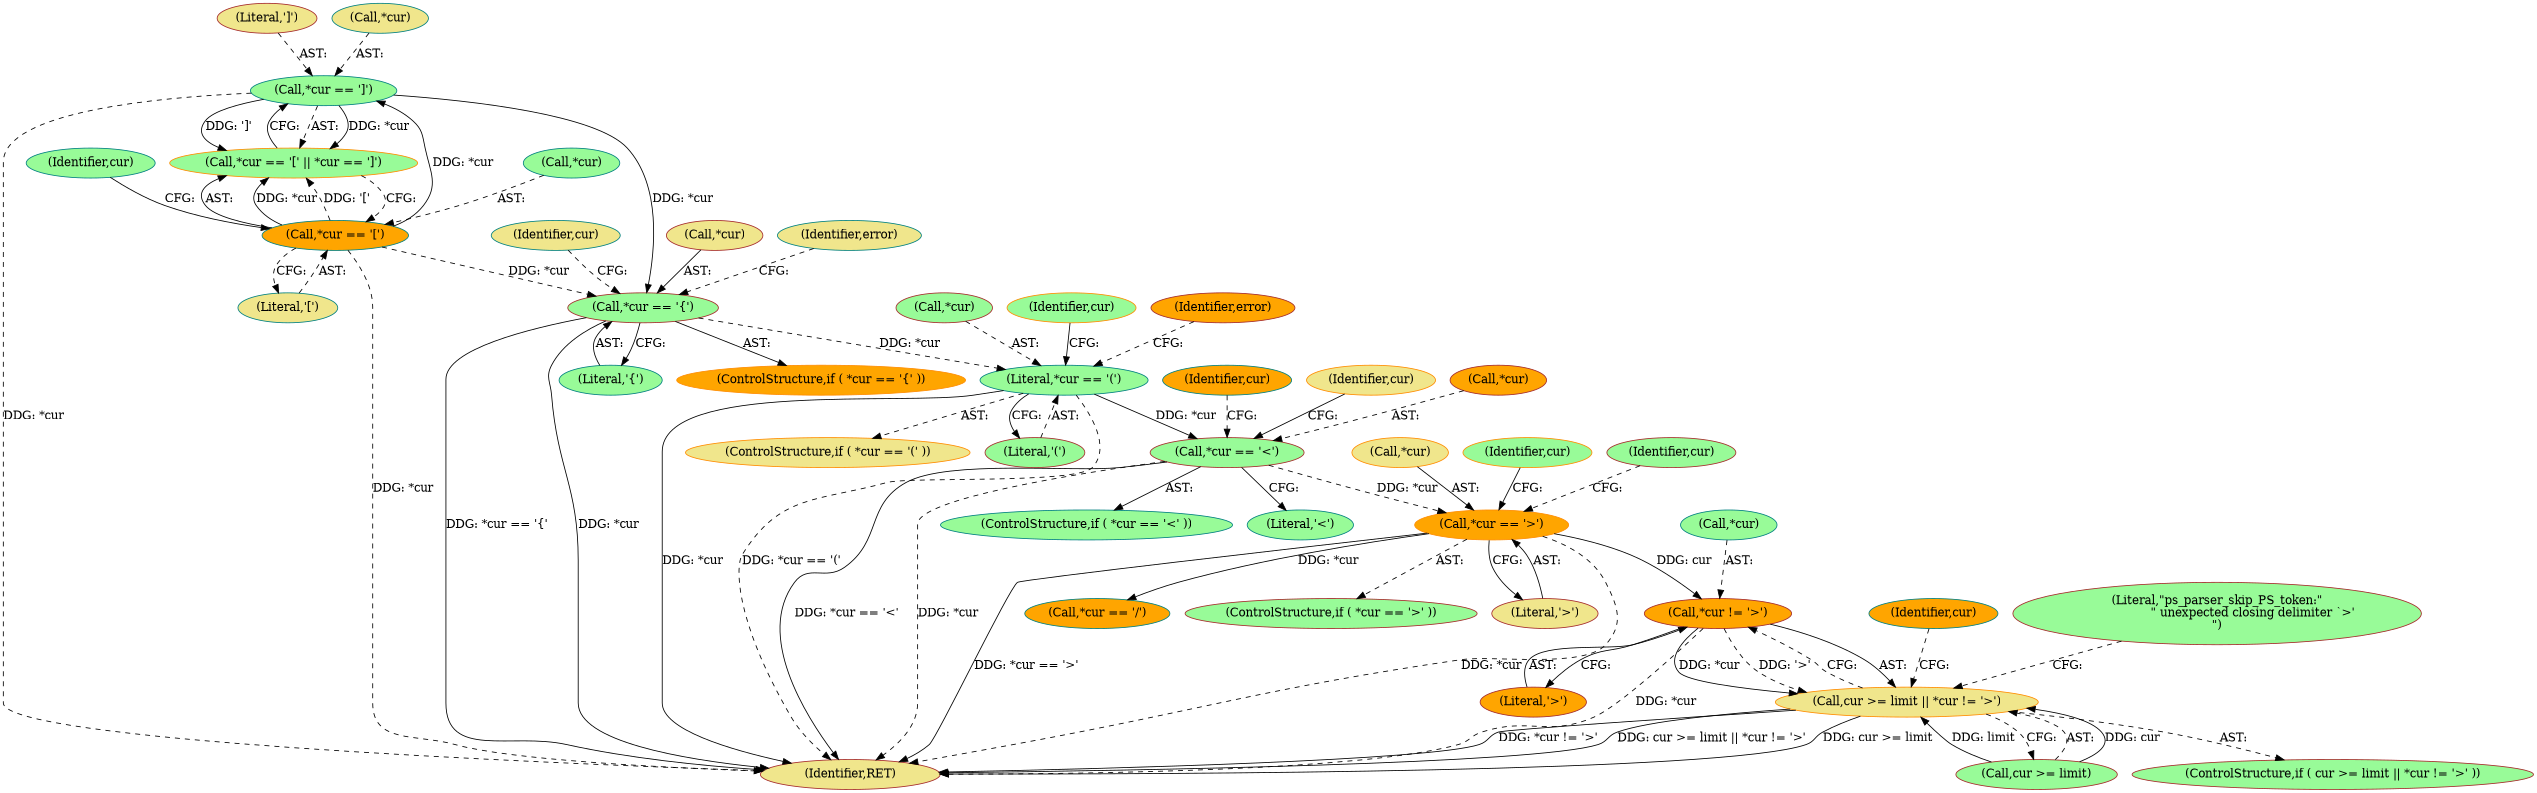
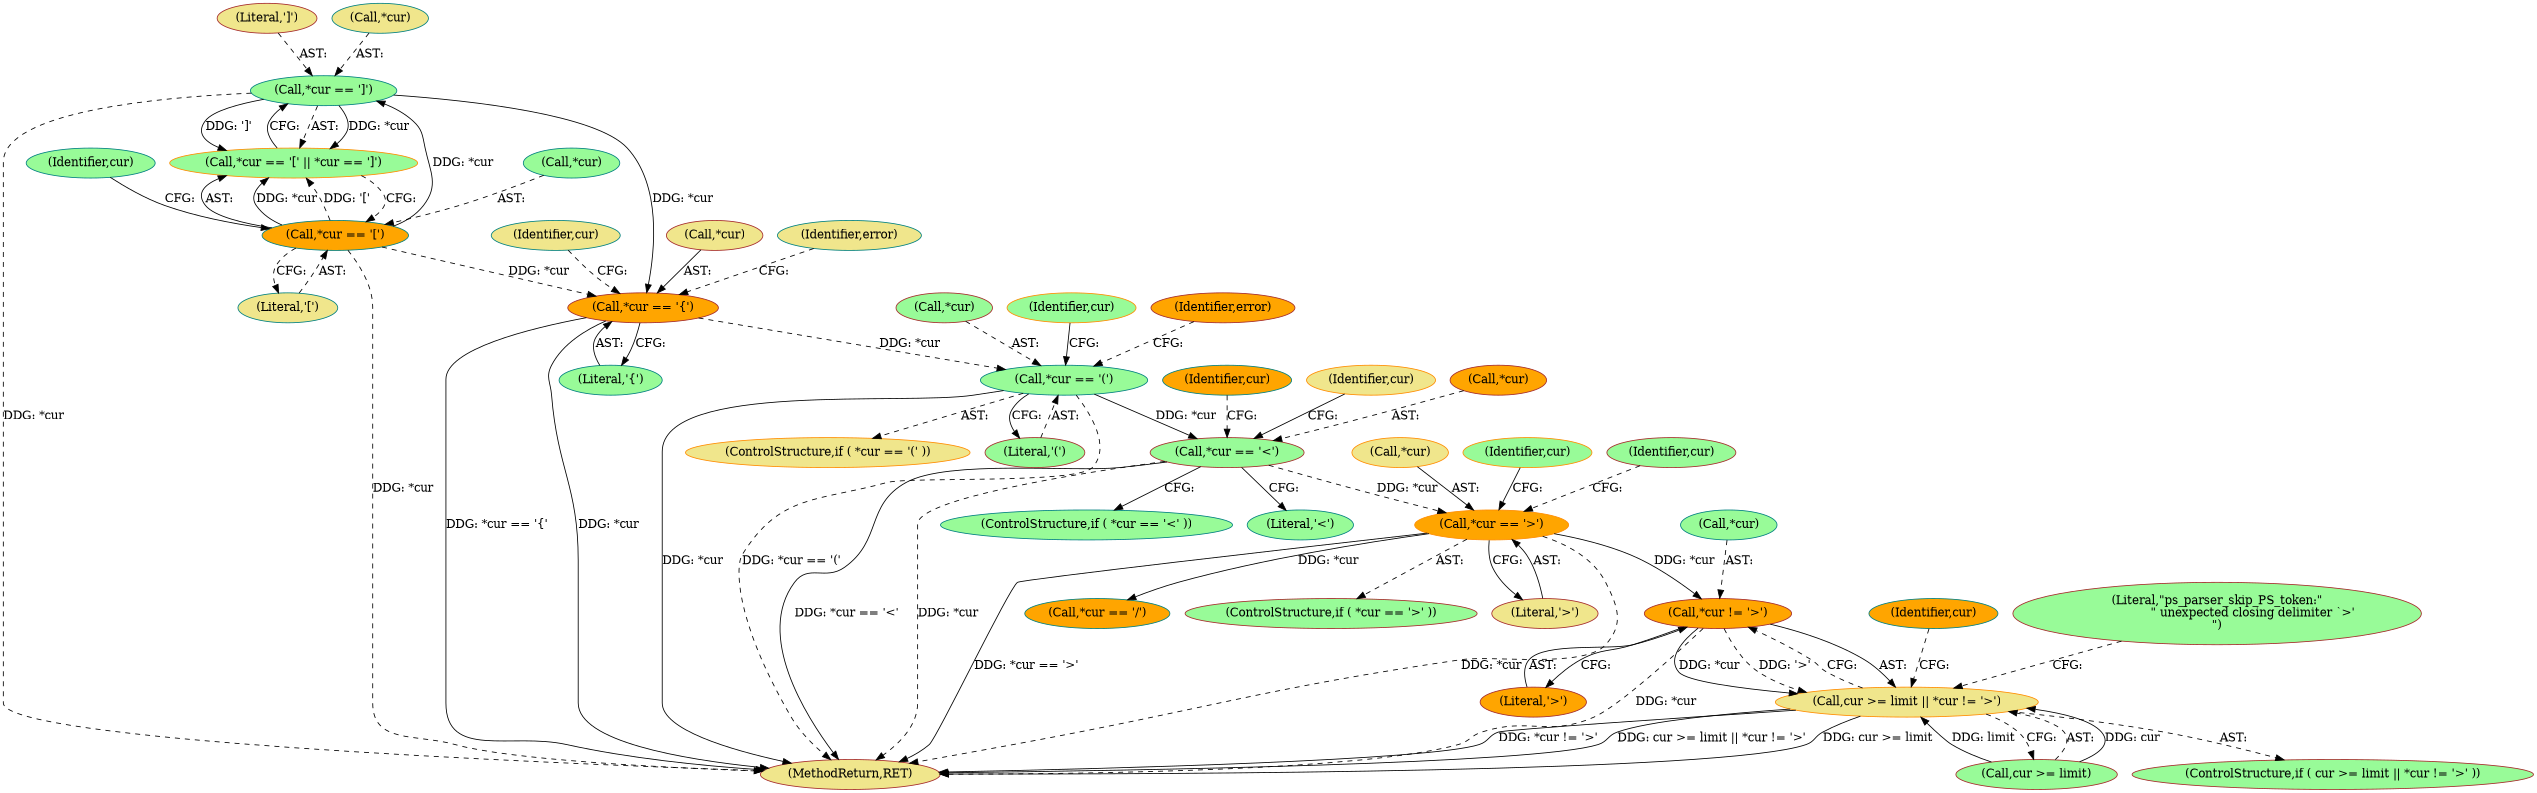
  digraph {
    node [color=brown fillcolor=palegreen style=filled]
    edge [style=solid]
    n1 [fillcolor=orange label="(Call,*cur != '>')"]
    n2 [color=darkorange fillcolor=khaki label="(Call,cur >= limit || *cur != '>')"]
-   n3 [fillcolor=khaki label="(Identifier,RET)"]
+   n3 [fillcolor=khaki label="(MethodReturn,RET)"]
    n4 [fillcolor=orange label="(Literal,'>')"]
    n5 [label="(Call,cur >= limit)"]
    n6 [label="(ControlStructure,if ( cur >= limit || *cur != '>' ))"]
    n7 [color=darkorange fillcolor=orange label="(Call,*cur == '>')"]
    n8 [color=teal fillcolor=orange label="(Call,*cur == '/')"]
    n9 [label="(ControlStructure,if ( *cur == '>' ))"]
    n10 [fillcolor=khaki label="(Literal,'>')"]
    n11 [label="(Call,*cur == '<')"]
    n12 [color=teal label="(ControlStructure,if ( *cur == '<' ))"]
    n13 [color=teal label="(Literal,'<')"]
-   n14 [color=teal label="(Literal,*cur == '(')"]
+   n14 [color=teal label="(Call,*cur == '(')"]
    n15 [color=darkorange fillcolor=khaki label="(ControlStructure,if ( *cur == '(' ))"]
    n16 [label="(Literal,'(')"]
-   n17 [label="(Call,*cur == '{')"]
+   n17 [fillcolor=orange label="(Call,*cur == '{')"]
    n18 [color=teal label="(Literal,'{')"]
-   n19 [color=darkorange fillcolor=orange label="(ControlStructure,if ( *cur == '{' ))"]
    n20 [color=teal label="(Call,*cur == ']')"]
    n21 [color=darkorange label="(Call,*cur == '[' || *cur == ']')"]
    n22 [color=teal fillcolor=orange label="(Call,*cur == '[')"]
    n23 [fillcolor=khaki label="(Literal,']')"]
    n24 [color=teal fillcolor=khaki label="(Literal,'[')"]
    n25 [color=darkorange label="(Identifier,cur)"]
    n26 [color=teal fillcolor=orange label="(Identifier,cur)"]
    n27 [color=teal fillcolor=orange label="(Identifier,cur)"]
    n28 [color=teal label="(Identifier,cur)"]
    n29 [label="(Identifier,cur)"]
    n30 [fillcolor=khaki label="(Call,*cur)"]
    n31 [color=teal fillcolor=khaki label="(Identifier,error)"]
    n32 [fillcolor=orange label="(Identifier,error)"]
    n33 [color=darkorange fillcolor=khaki label="(Call,*cur)"]
    n34 [color=darkorange fillcolor=khaki label="(Identifier,cur)"]
    n35 [color=teal fillcolor=khaki label="(Call,*cur)"]
    n36 [fillcolor=orange label="(Call,*cur)"]
    n37 [color=teal fillcolor=khaki label="(Identifier,cur)"]
    n38 [label="(Literal,\"ps_parser_skip_PS_token:\"\n                   \" unexpected closing delimiter `>'\n\")"]
    n39 [color=teal label="(Call,*cur)"]
    n40 [color=darkorange label="(Identifier,cur)"]
    n41 [color=teal label="(Call,*cur)"]
    n42 [label="(Call,*cur)"]
    n1 -> n2 [label="AST: "]
    n1 -> n2 [label="DDG: *cur"]
    n1 -> n2 [label="DDG: '>'" style=dashed]
    n1 -> n3 [label="DDG: *cur" style=dashed]
    n1 -> n4 [label="CFG: "]
    n2 -> n1 [label="CFG: " style=dashed]
    n2 -> n3 [label="DDG: *cur != '>'"]
    n2 -> n3 [label="DDG: cur >= limit || *cur != '>'"]
    n2 -> n3 [label="DDG: cur >= limit"]
    n2 -> n5 [label="CFG: " style=dashed]
    n2 -> n6 [label="AST: " style=dashed]
    n4 -> n1 [label="AST: "]
    n5 -> n2 [label="AST: " style=dashed]
    n5 -> n2 [label="DDG: cur"]
    n5 -> n2 [label="DDG: limit"]
-   n7 -> n1 [label="DDG: cur"]
+   n7 -> n1 [label="DDG: *cur"]
    n7 -> n3 [label="DDG: *cur" style=dashed]
    n7 -> n3 [label="DDG: *cur == '>'"]
    n7 -> n8 [label="DDG: *cur"]
    n7 -> n9 [label="AST: " style=dashed]
    n7 -> n10 [label="CFG: "]
    n10 -> n7 [label="AST: "]
    n11 -> n3 [label="DDG: *cur == '<'"]
    n11 -> n3 [label="DDG: *cur" style=dashed]
    n11 -> n7 [label="DDG: *cur" style=dashed]
-   n11 -> n12 [label="AST: "]
+   n11 -> n12 [label="CFG: "]
    n11 -> n13 [label="CFG: "]
    n14 -> n3 [label="DDG: *cur"]
    n14 -> n3 [label="DDG: *cur == '('" style=dashed]
    n14 -> n11 [label="DDG: *cur"]
    n14 -> n15 [label="AST: " style=dashed]
    n14 -> n16 [label="CFG: "]
    n16 -> n14 [label="AST: " style=dashed]
    n17 -> n3 [label="DDG: *cur == '{'"]
    n17 -> n3 [label="DDG: *cur"]
    n17 -> n14 [label="DDG: *cur" style=dashed]
    n17 -> n18 [label="CFG: "]
-   n17 -> n19 [label="AST: "]
    n18 -> n17 [label="AST: "]
    n20 -> n3 [label="DDG: *cur" style=dashed]
    n20 -> n17 [label="DDG: *cur"]
    n20 -> n21 [label="AST: " style=dashed]
    n20 -> n21 [label="DDG: *cur"]
    n20 -> n21 [label="DDG: ']'"]
    n21 -> n20 [label="CFG: "]
    n21 -> n22 [label="CFG: " style=dashed]
    n22 -> n3 [label="DDG: *cur" style=dashed]
    n22 -> n17 [label="DDG: *cur" style=dashed]
    n22 -> n20 [label="DDG: *cur"]
    n22 -> n21 [label="AST: "]
    n22 -> n21 [label="DDG: *cur"]
    n22 -> n21 [label="DDG: '['" style=dashed]
    n22 -> n24 [label="CFG: " style=dashed]
    n23 -> n20 [label="AST: " style=dashed]
    n24 -> n22 [label="AST: " style=dashed]
    n25 -> n14 [label="CFG: "]
    n26 -> n11 [label="CFG: " style=dashed]
    n27 -> n2 [label="CFG: " style=dashed]
    n28 -> n22 [label="CFG: "]
    n29 -> n7 [label="CFG: " style=dashed]
    n30 -> n17 [label="AST: "]
    n31 -> n17 [label="CFG: " style=dashed]
    n32 -> n14 [label="CFG: " style=dashed]
    n33 -> n7 [label="AST: "]
    n34 -> n11 [label="CFG: "]
    n35 -> n20 [label="AST: " style=dashed]
    n36 -> n11 [label="AST: " style=dashed]
    n37 -> n17 [label="CFG: " style=dashed]
    n38 -> n2 [label="CFG: " style=dashed]
    n39 -> n22 [label="AST: " style=dashed]
    n40 -> n7 [label="CFG: "]
    n41 -> n1 [label="AST: " style=dashed]
    n42 -> n14 [label="AST: " style=dashed]
  }
